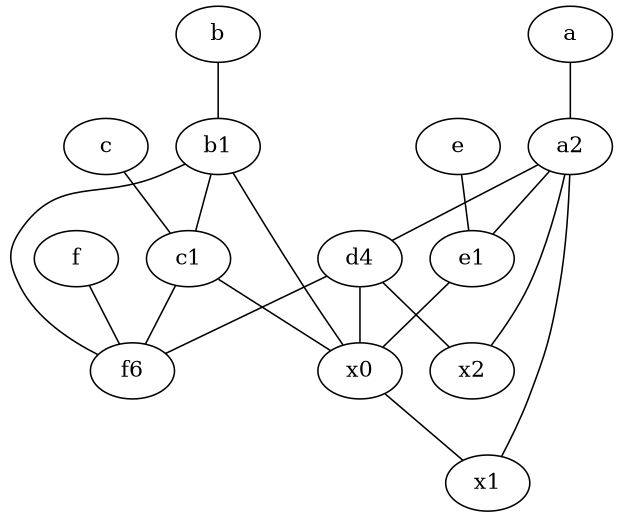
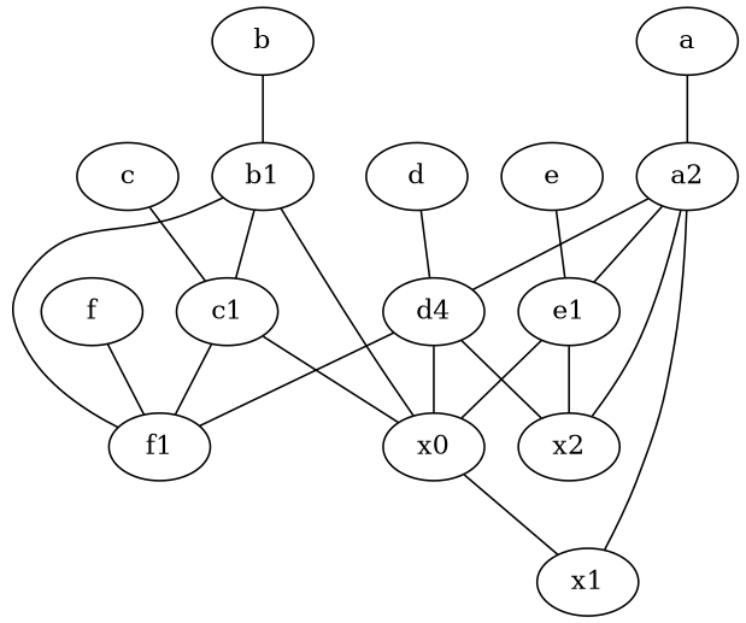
  graph {
    node [labelfontsize=50]
    n1 [label=a2]
    n2 [label=d4]
    x2
    e1
    x1
-   f1 [label=f6]
+   f1
    x0
    b1
    c1
    e
    f
    a
+   d
    c
    b
    n1 -- n2
    n1 -- x2
    n1 -- e1
    n1 -- x1
    n2 -- x2
    n2 -- f1
    n2 -- x0
+   e1 -- x2
    e1 -- x0
    x0 -- x1
    b1 -- f1
    b1 -- x0
    b1 -- c1
    c1 -- f1
    c1 -- x0
    e -- e1
    f -- f1
    a -- n1
+   d -- n2
    c -- c1
    b -- b1
  }
